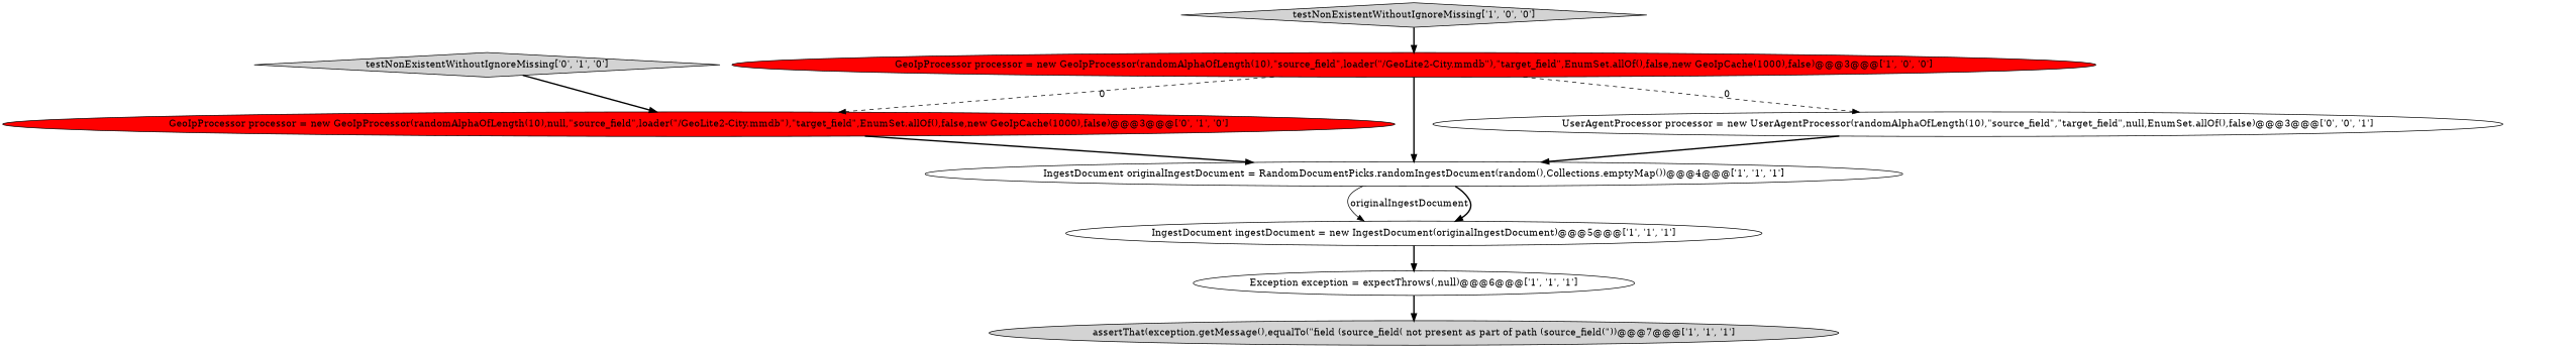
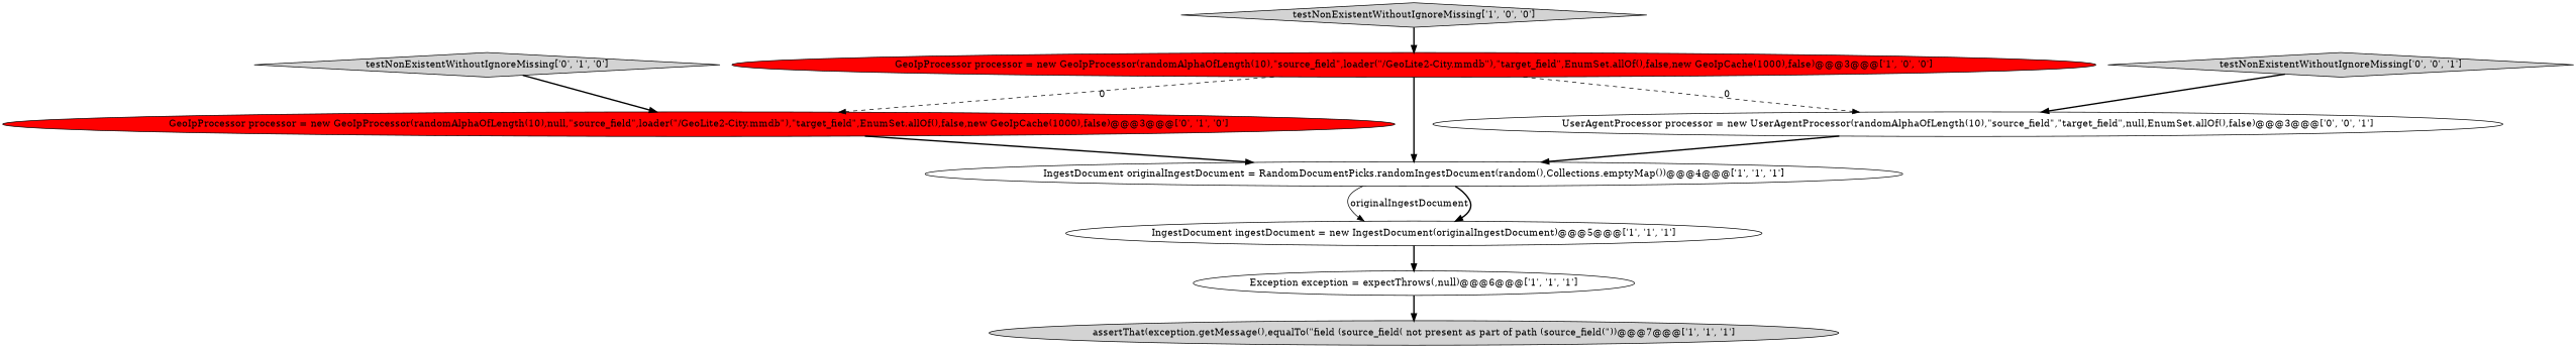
  digraph {
    node [fillcolor=lightgray shape=ellipse style=filled]
    edge [style=bold]
    n1 [label="testNonExistentWithoutIgnoreMissing['0', '1', '0']" shape=diamond]
    n2 [fillcolor=red label="GeoIpProcessor processor = new GeoIpProcessor(randomAlphaOfLength(10),null,\"source_field\",loader(\"/GeoLite2-City.mmdb\"),\"target_field\",EnumSet.allOf(),false,new GeoIpCache(1000),false)@@@3@@@['0', '1', '0']"]
+   n3 [label="testNonExistentWithoutIgnoreMissing['0', '0', '1']" shape=diamond]
    n4 [fillcolor=white label="UserAgentProcessor processor = new UserAgentProcessor(randomAlphaOfLength(10),\"source_field\",\"target_field\",null,EnumSet.allOf(),false)@@@3@@@['0', '0', '1']"]
    n5 [label="assertThat(exception.getMessage(),equalTo(\"field (source_field( not present as part of path (source_field(\"))@@@7@@@['1', '1', '1']"]
    n6 [fillcolor=red label="GeoIpProcessor processor = new GeoIpProcessor(randomAlphaOfLength(10),\"source_field\",loader(\"/GeoLite2-City.mmdb\"),\"target_field\",EnumSet.allOf(),false,new GeoIpCache(1000),false)@@@3@@@['1', '0', '0']"]
    n7 [fillcolor=white label="IngestDocument originalIngestDocument = RandomDocumentPicks.randomIngestDocument(random(),Collections.emptyMap())@@@4@@@['1', '1', '1']"]
    n8 [fillcolor=white label="IngestDocument ingestDocument = new IngestDocument(originalIngestDocument)@@@5@@@['1', '1', '1']"]
    n9 [label="testNonExistentWithoutIgnoreMissing['1', '0', '0']" shape=diamond]
    n10 [fillcolor=white label="Exception exception = expectThrows(,null)@@@6@@@['1', '1', '1']"]
    n1 -> n2
    n2 -> n7
+   n3 -> n4
    n4 -> n7
    n6 -> n2 [label=0 style=dashed]
    n6 -> n4 [label=0 style=dashed]
    n6 -> n7
    n7 -> n8 [label=originalIngestDocument style=solid]
    n7 -> n8
    n8 -> n10
    n9 -> n6
    n10 -> n5
  }
